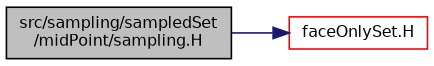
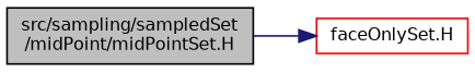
  digraph {
    rankdir=LR
    node [fontname=Helvetica fontsize=10 shape=record]
-   n1 [color=black fillcolor=grey75 fontcolor=black height=0.2 label="src/sampling/sampledSet\l/midPoint/sampling.H" style=filled width=0.4]
+   n1 [color=black fillcolor=grey75 fontcolor=black height=0.2 label="src/sampling/sampledSet\l/midPoint/midPointSet.H" style=filled width=0.4]
    n2 [color=red height=0.2 label="faceOnlySet.H" width=0.4]
    n1 -> n2 [color=midnightblue fontname=Helvetica fontsize=10 labelfontname=Helvetica labelfontsize=10 style=solid]
  }
